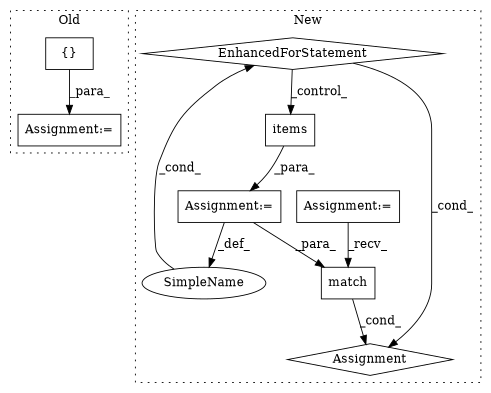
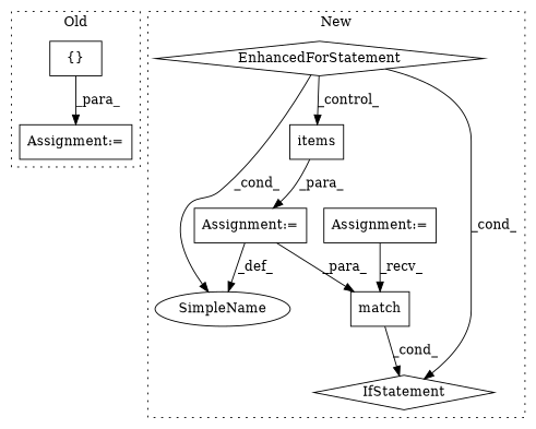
  digraph {
    node [a=7 l=2 s="5465,5564" shape=box]
    n1 [a=4 label="{}" s=5694]
    n2 [l=50 label="Assignment:=" s=5656]
    n3 [a=32 l="6,1" label=match s="5581,5600"]
-   n4 [a=25 l="4,2" label=Assignment s="5574,5601" shape=diamond]
+   n4 [a=25 l="4,2" label=IfStatement s="5574,5601" shape=diamond]
    n5 [label="Assignment:=" s=5412]
    n6 [a=70 l="69,2" label=EnhancedForStatement shape=diamond]
    n7 [a=42 l=4 label=SimpleName s=5538 shape=ellipse]
    n8 [a=32 l=7 label=items s=5557]
    n9 [l="69,2" label="Assignment:="]
    subgraph cluster_1 {
      label=Old
      style=dotted
      n1
      n2
    }
    subgraph cluster_2 {
      label=New
      style=dotted
      n3
      n4
      n5
      n6
      n7
      n8
      n9
    }
    n1 -> n2 [label=_para_]
    n3 -> n4 [label=_cond_]
    n5 -> n3 [label=_recv_]
    n6 -> n4 [label=_cond_]
    n6 -> n8 [label=_control_]
-   n7 -> n6 [label=_cond_]
+   n6 -> n7 [label=_cond_]
    n8 -> n9 [label=_para_]
    n9 -> n3 [label=_para_]
    n9 -> n7 [label=_def_]
  }
